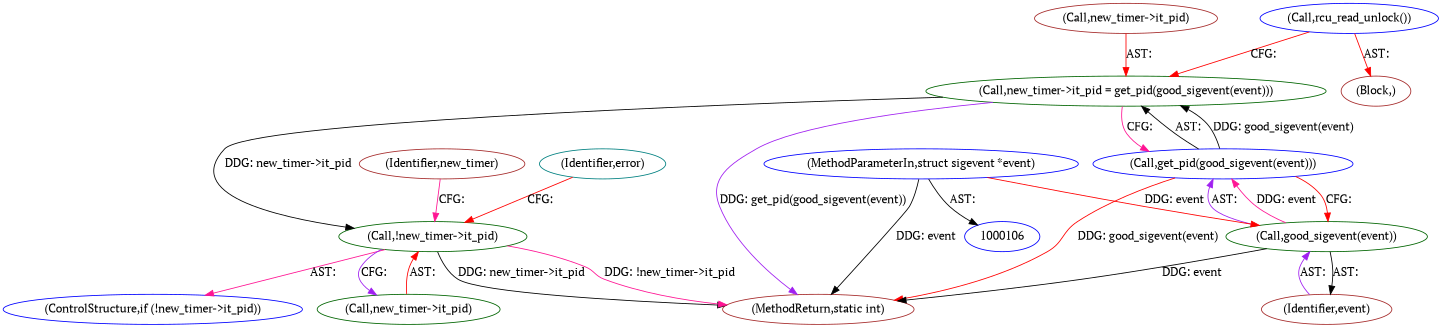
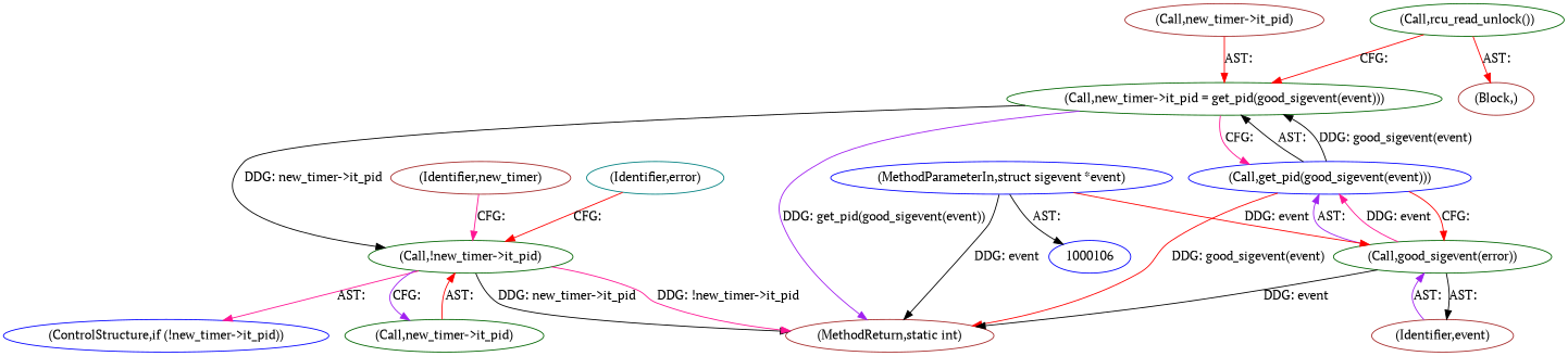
  digraph {
    fontname="PT Serif"
    node [color=darkgreen fontname="PT Serif"]
    edge [color=black fontname="PT Serif"]
    n1 [label="(Call,!new_timer->it_pid)"]
    n2 [color=blue label="(ControlStructure,if (!new_timer->it_pid))"]
    n3 [color=brown label="(MethodReturn,static int)"]
    n4 [label="(Call,new_timer->it_pid)"]
    n5 [label="(Call,new_timer->it_pid = get_pid(good_sigevent(event)))"]
    n6 [color=blue label="(Call,get_pid(good_sigevent(event)))"]
-   n7 [label="(Call,good_sigevent(event))"]
+   n7 [label="(Call,good_sigevent(error))"]
    n8 [color=brown label="(Block,)"]
    n9 [color=brown label="(Identifier,event)"]
    n10 [color=blue label="(MethodParameterIn,struct sigevent *event)"]
    n11 [color=blue label=1000106]
    n12 [color=brown label="(Identifier,new_timer)"]
    n13 [color=brown label="(Call,new_timer->it_pid)"]
-   n14 [color=blue label="(Call,rcu_read_unlock())"]
+   n14 [label="(Call,rcu_read_unlock())"]
    n15 [color=teal label="(Identifier,error)"]
    n1 -> n2 [color=deeppink label="AST: "]
    n1 -> n3 [label="DDG: new_timer->it_pid"]
    n1 -> n3 [color=deeppink label="DDG: !new_timer->it_pid"]
    n1 -> n4 [color=purple label="CFG: "]
    n4 -> n1 [color=red label="AST: "]
    n5 -> n1 [label="DDG: new_timer->it_pid"]
    n5 -> n3 [color=purple label="DDG: get_pid(good_sigevent(event))"]
    n5 -> n6 [color=deeppink label="CFG: "]
    n6 -> n3 [color=red label="DDG: good_sigevent(event)"]
    n6 -> n5 [label="AST: "]
    n6 -> n5 [label="DDG: good_sigevent(event)"]
    n6 -> n7 [color=red label="CFG: "]
    n7 -> n3 [label="DDG: event"]
    n7 -> n6 [color=purple label="AST: "]
    n7 -> n6 [color=deeppink label="DDG: event"]
    n7 -> n9 [label="AST: "]
    n9 -> n7 [color=purple label="AST: "]
    n10 -> n3 [label="DDG: event"]
    n10 -> n7 [color=red label="DDG: event"]
    n10 -> n11 [label="AST: "]
    n12 -> n1 [color=deeppink label="CFG: "]
    n13 -> n5 [color=red label="AST: "]
    n14 -> n5 [color=red label="CFG: "]
    n14 -> n8 [color=red label="AST: "]
    n15 -> n1 [color=red label="CFG: "]
  }
